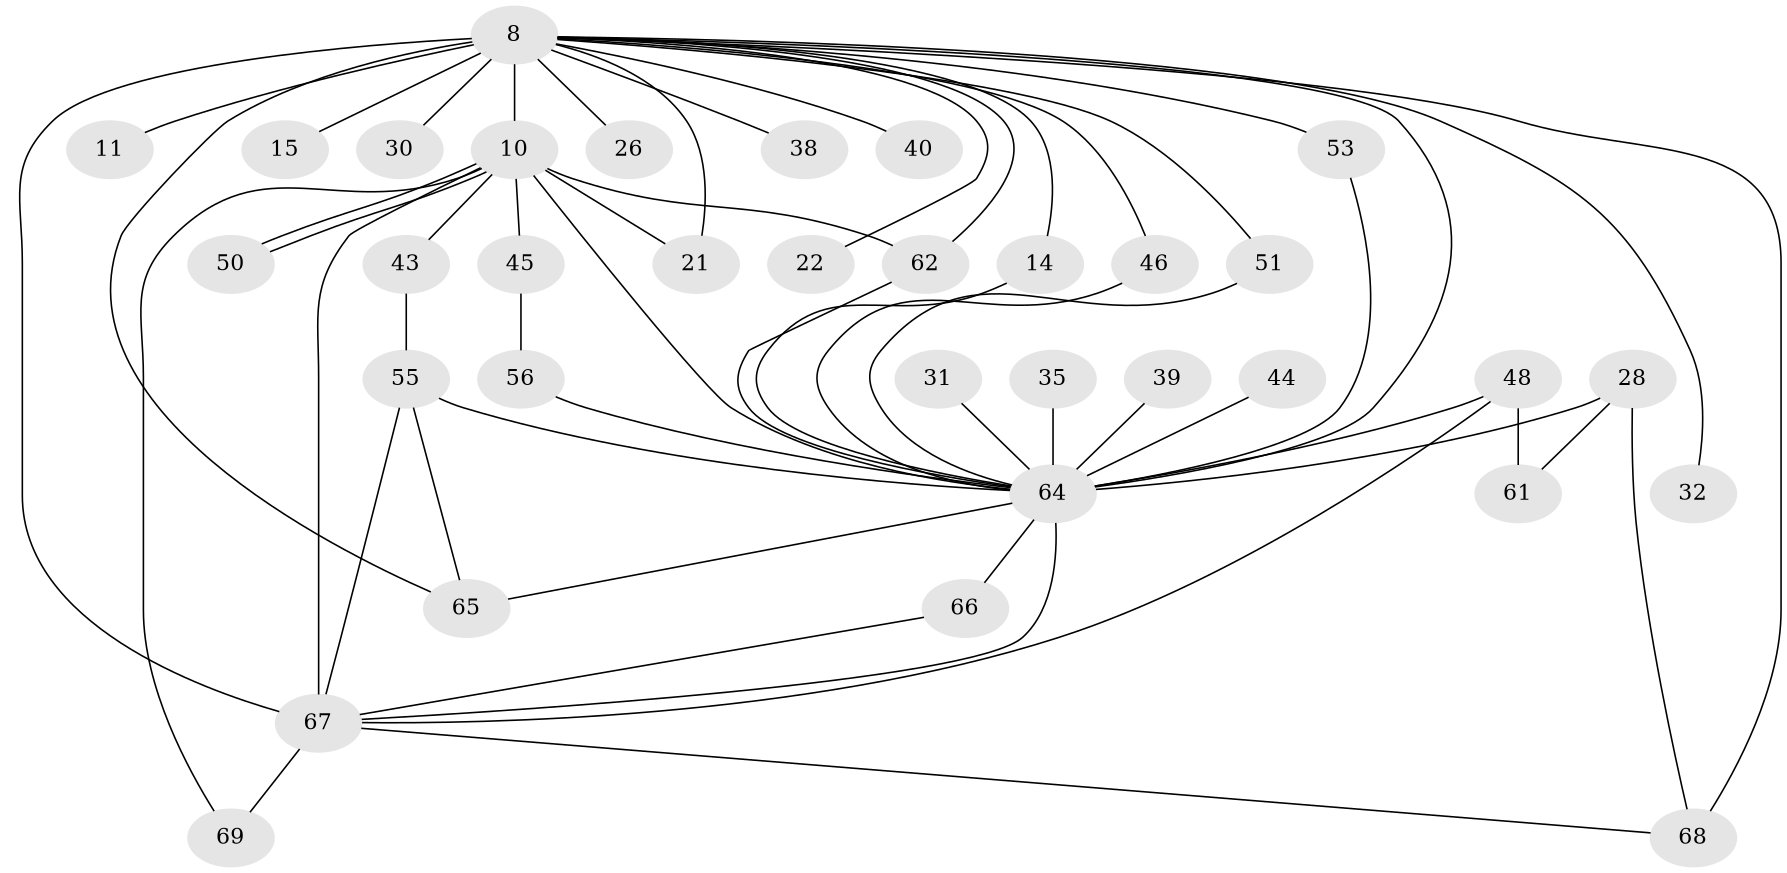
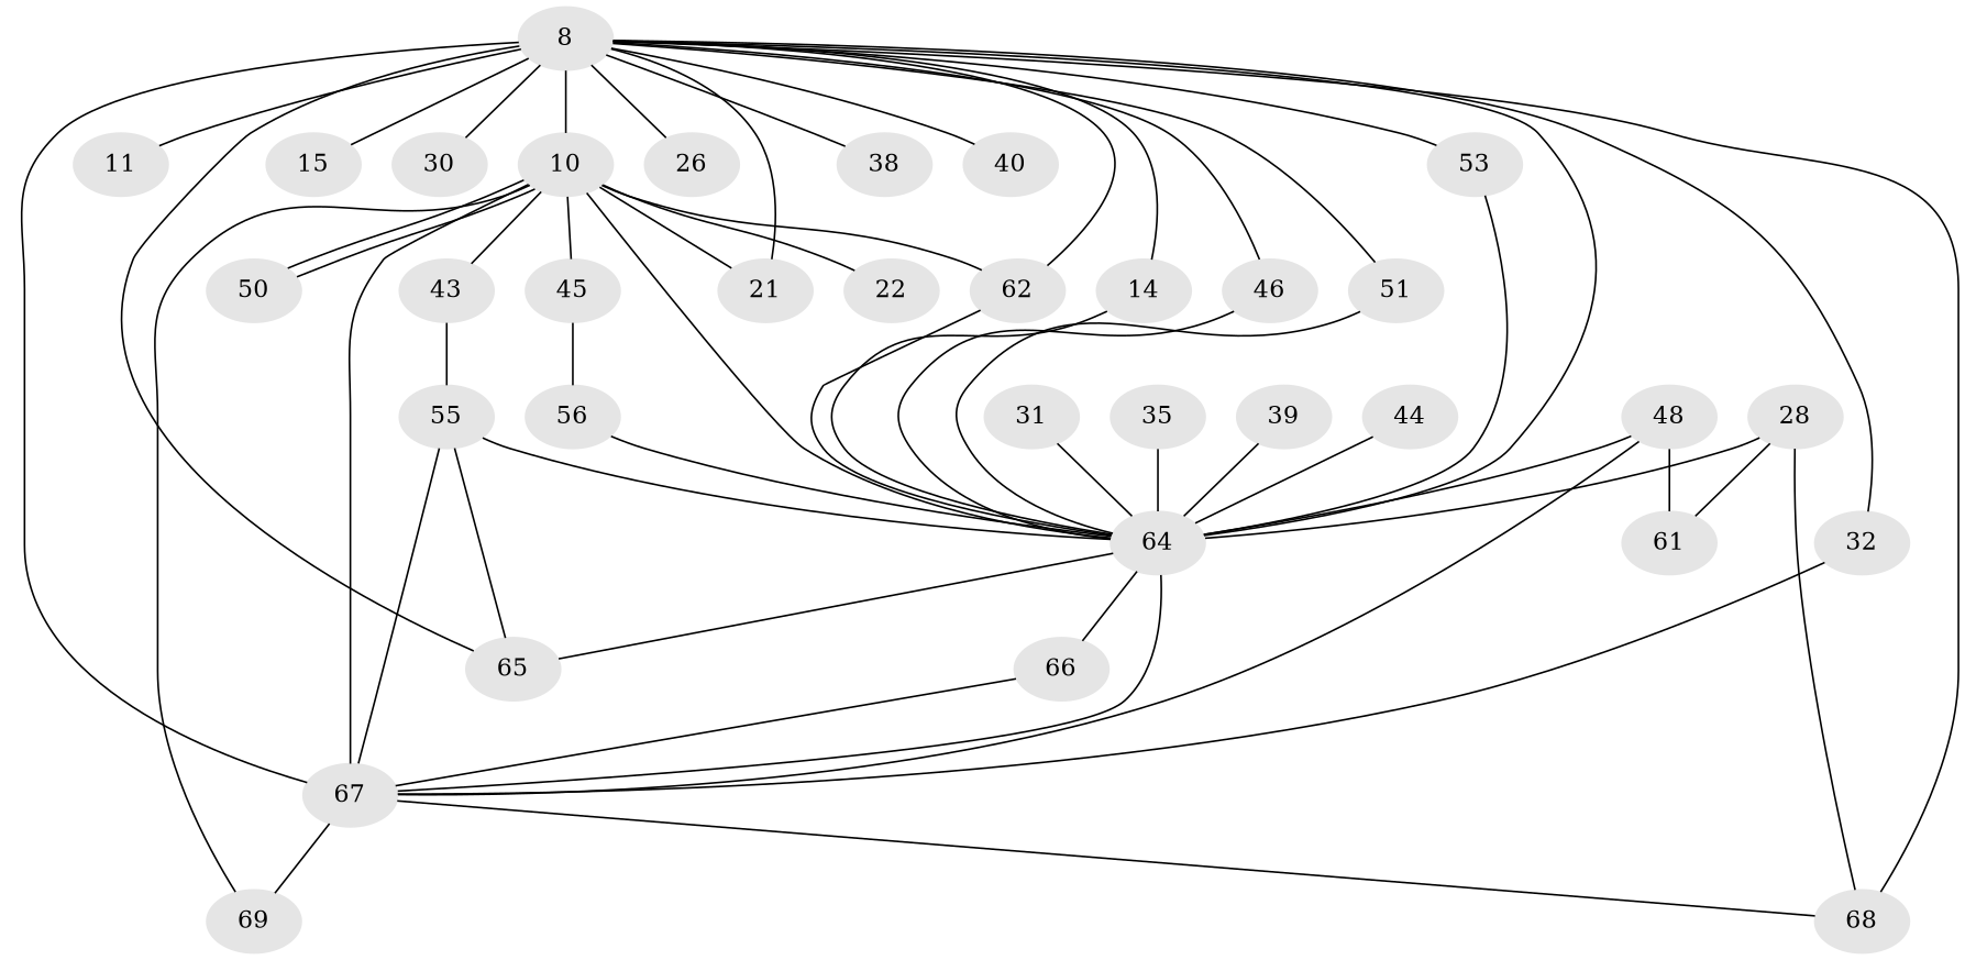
  graph {
    node [color=gray90 style=filled]
    8 [super="+7+6"]
    10 [super="+4"]
    11
    14
    15
    n6 [label=30]
    21
    26
    32
    38
    40
    46
    51
    53
    62 [super="+60+17"]
    64 [super="+34+33+2"]
    65 [super="+16+52+27"]
    67 [super="+41+63+59"]
    68 [super="+19+49+57"]
    22
    43
    45
    50
    69
    66 [super="+42"]
    55 [super="+25+23"]
    56
    28 [super="+12"]
    61
    31
    35
    39
    44
    48 [super="+36+47"]
    8 -- 10 [weight=8]
    8 -- 11 [weight=2]
    8 -- 14
    8 -- 15 [weight=2]
    8 -- n6 [weight=2]
    8 -- 21
    8 -- 26 [weight=2]
    8 -- 32
    8 -- 38
    8 -- 40 [weight=2]
    8 -- 46
    8 -- 51
    8 -- 53
    8 -- 62 [weight=2]
    8 -- 64 [weight=11]
    8 -- 65 [weight=3]
    8 -- 67 [weight=13]
    8 -- 68 [weight=2]
    10 -- 21
    10 -- 62
    10 -- 64 [weight=5]
    10 -- 67 [weight=8]
-   8 -- 22 [weight=2]
+   10 -- 22 [weight=2]
    10 -- 43
    10 -- 45 [weight=2]
    10 -- 50
    10 -- 50
    10 -- 69
    14 -- 64
+   32 -- 67
    46 -- 64
    51 -- 64
    53 -- 64
    62 -- 64
    64 -- 65
    64 -- 67 [weight=5]
    64 -- 66 [weight=2]
    67 -- 68
    67 -- 69
    43 -- 55
    45 -- 56
    66 -- 67
    55 -- 64 [weight=4]
    55 -- 65
    55 -- 67
    56 -- 64
    28 -- 64 [weight=3]
    28 -- 68
    28 -- 61
    31 -- 64
    35 -- 64 [weight=2]
    39 -- 64 [weight=2]
    44 -- 64
    48 -- 64 [weight=3]
    48 -- 67
    48 -- 61
  }
